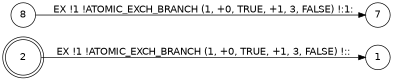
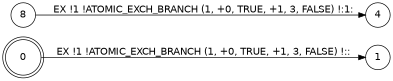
  digraph {
    fontname="DejaVu Sans"
    rankdir=LR
    node [fontname="DejaVu Sans" shape=circle]
    edge [fontname="DejaVu Sans"]
-   0 [peripheries=2 label=2]
+   0 [peripheries=2]
    1
    n3 [label=8]
-   4 [label=7]
+   4
    0 -> 1 [label="EX !1 !ATOMIC_EXCH_BRANCH (1, +0, TRUE, +1, 3, FALSE) !::"]
    n3 -> 4 [label="EX !1 !ATOMIC_EXCH_BRANCH (1, +0, TRUE, +1, 3, FALSE) !:1:"]
  }
